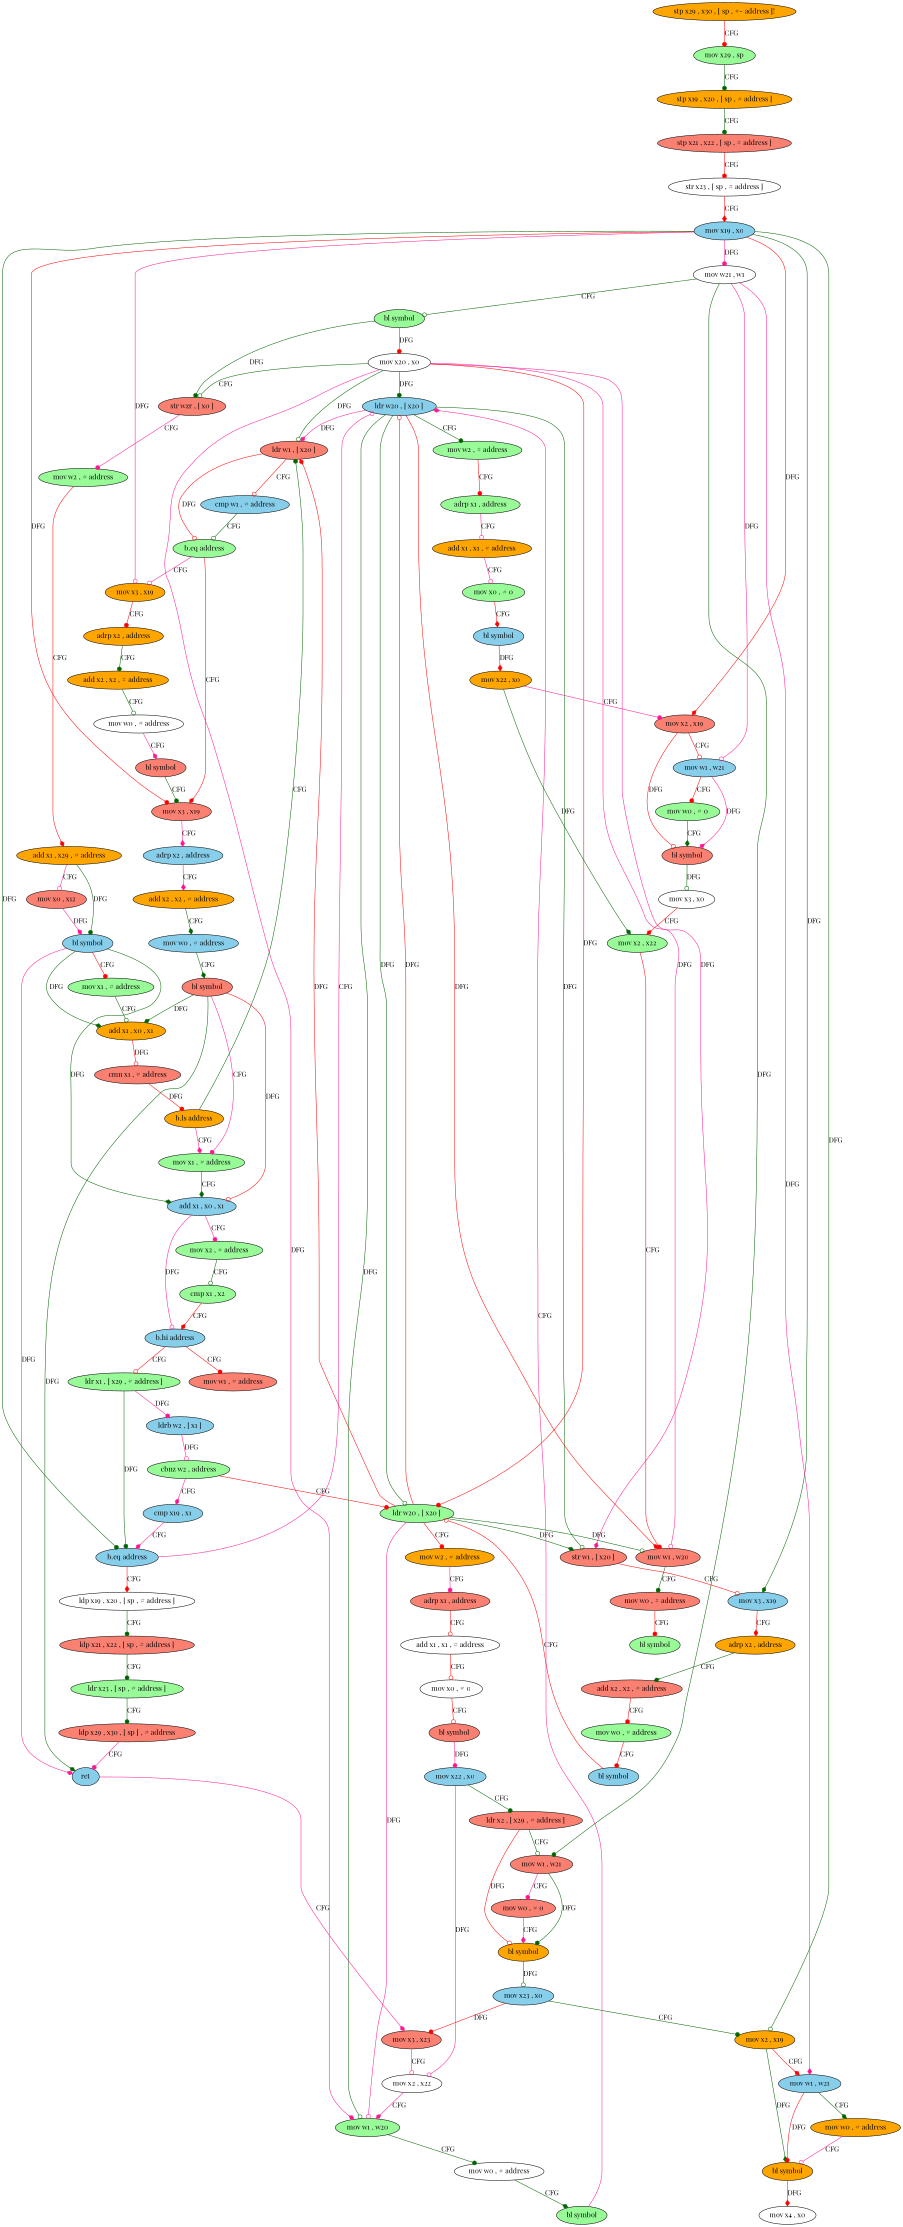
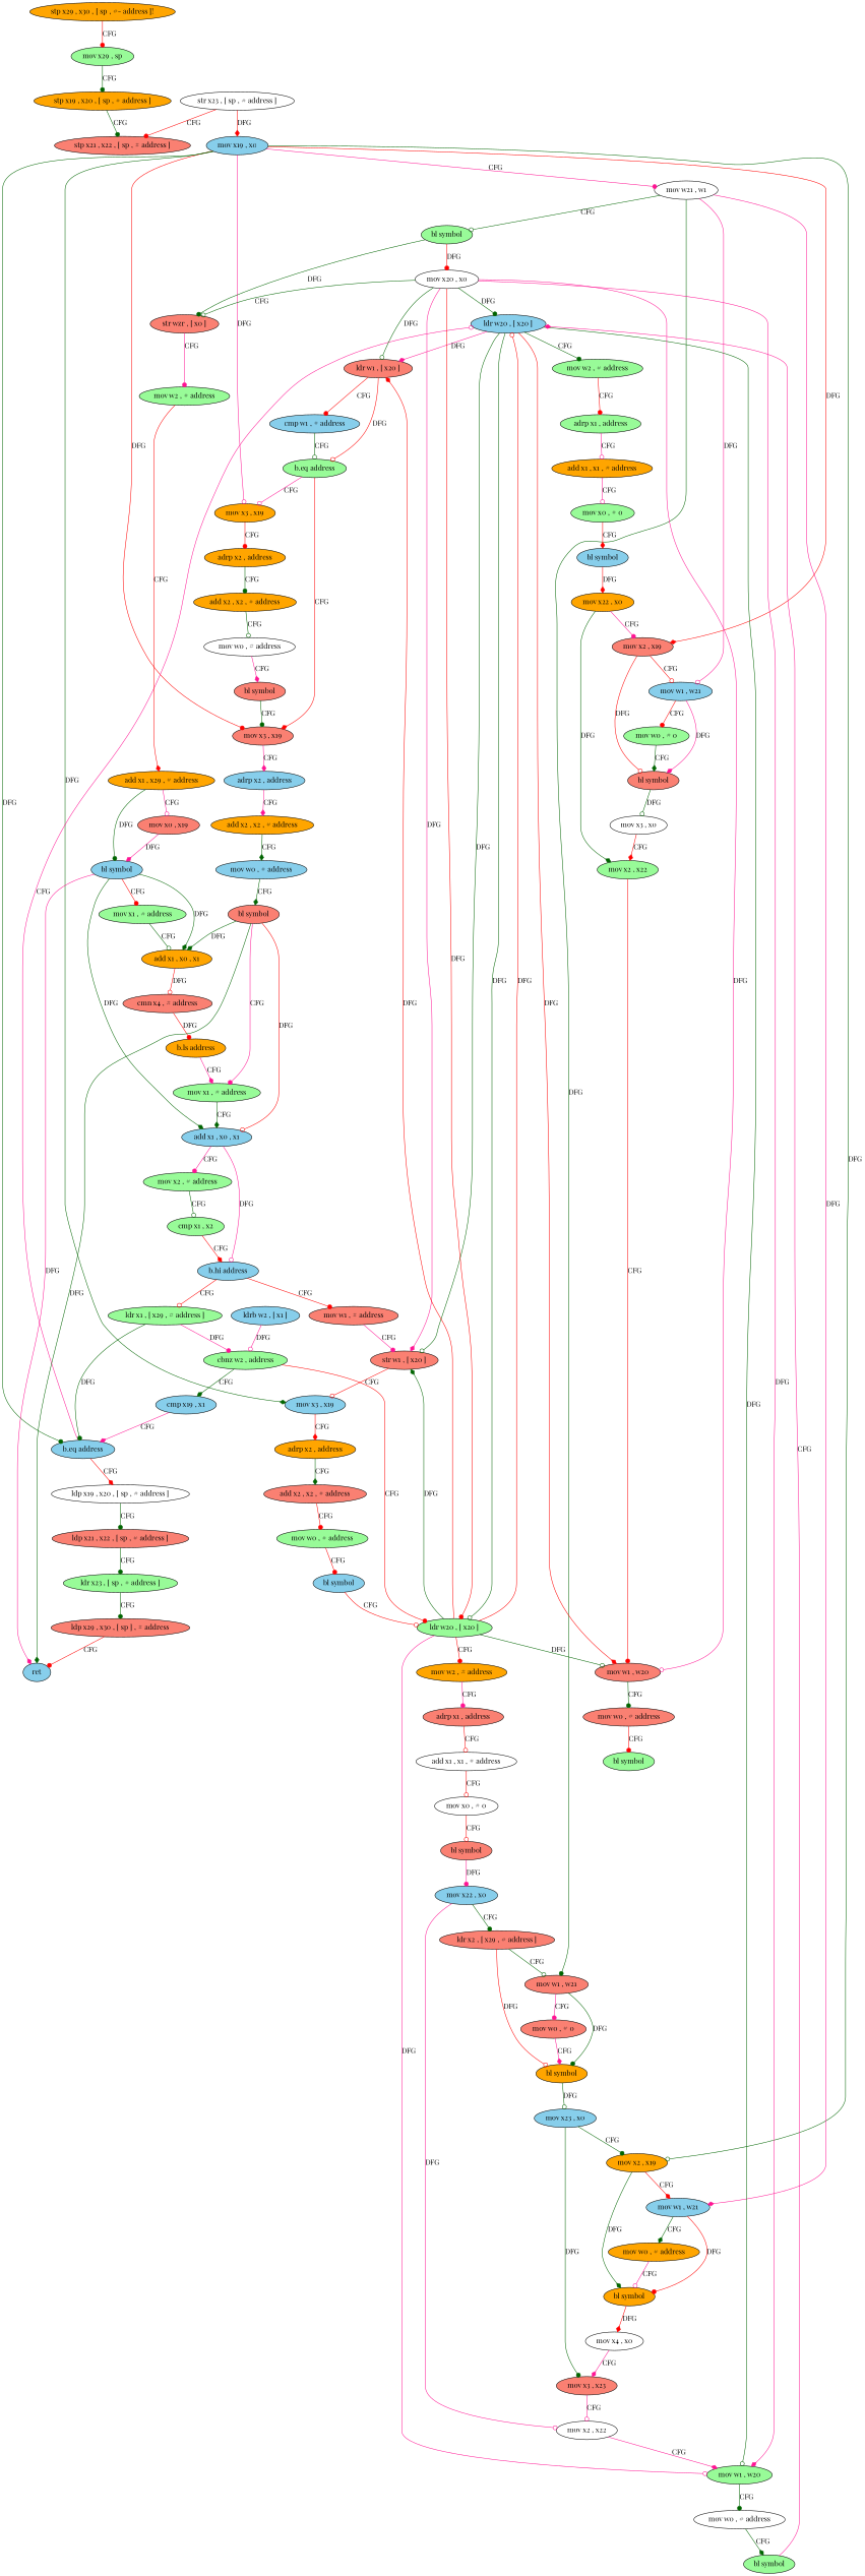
  digraph {
    fontname="Playfair Display"
    node [fillcolor=salmon fontname="Playfair Display" style=filled]
    edge [arrowhead=dot color=darkgreen fontname="Playfair Display"]
    n1 [fillcolor=orange label="stp x29 , x30 , [ sp , #- address ]!"]
    n2 [fillcolor=palegreen label="mov x29 , sp"]
    n3 [fillcolor=orange label="stp x19 , x20 , [ sp , # address ]"]
    n4 [label="stp x21 , x22 , [ sp , # address ]"]
    n5 [fillcolor=white label="str x23 , [ sp , # address ]"]
    n6 [fillcolor=skyblue label="mov x19 , x0"]
    n7 [fillcolor=white label="mov w21 , w1"]
    n8 [label="mov x3 , x19"]
    n9 [fillcolor=orange label="mov x3 , x19"]
    n10 [fillcolor=skyblue label="mov x3 , x19"]
    n11 [fillcolor=orange label="mov x2 , x19"]
    n12 [fillcolor=skyblue label="b.eq address"]
    n13 [label="mov x2 , x19"]
    n14 [fillcolor=palegreen label="bl symbol"]
    n15 [label="mov w1 , w21"]
    n16 [fillcolor=skyblue label="mov w1 , w21"]
    n17 [fillcolor=skyblue label="mov w1 , w21"]
-   n18 [label="mov x0 , x12"]
+   n18 [label="mov x0 , x19"]
    n19 [fillcolor=skyblue label="bl symbol"]
    n20 [fillcolor=skyblue label="adrp x2 , address"]
    n21 [fillcolor=orange label="adrp x2 , address"]
    n22 [fillcolor=orange label="adrp x2 , address"]
    n23 [fillcolor=orange label="bl symbol"]
    n24 [fillcolor=skyblue label="ldr w20 , [ x20 ]"]
    n25 [fillcolor=white label="ldp x19 , x20 , [ sp , # address ]"]
    n26 [label="bl symbol"]
    n27 [fillcolor=white label="mov x20 , x0"]
    n28 [label="str wzr , [ x0 ]"]
    n29 [fillcolor=orange label="bl symbol"]
    n30 [label="mov w0 , # 0"]
    n31 [fillcolor=orange label="mov w0 , # address"]
    n32 [fillcolor=palegreen label="mov w0 , # 0"]
    n33 [label="ldr w1 , [ x20 ]"]
    n34 [label="str w1 , [ x20 ]"]
    n35 [fillcolor=palegreen label="ldr w20 , [ x20 ]"]
    n36 [fillcolor=palegreen label="mov w1 , w20"]
    n37 [label="mov w1 , w20"]
    n38 [fillcolor=palegreen label="mov w2 , # address"]
    n39 [fillcolor=skyblue label="cmp w1 , # address"]
    n40 [fillcolor=palegreen label="b.eq address"]
    n41 [fillcolor=orange label="mov w2 , # address"]
    n42 [fillcolor=white label="mov w0 , # address"]
    n43 [fillcolor=palegreen label="mov w2 , # address"]
    n44 [label="mov w0 , # address"]
    n45 [fillcolor=orange label="add x1 , x29 , # address"]
    n46 [fillcolor=palegreen label="mov x1 , # address"]
    n47 [fillcolor=orange label="add x1 , x0 , x1"]
    n48 [fillcolor=skyblue label="add x1 , x0 , x1"]
    n49 [fillcolor=skyblue label=ret]
-   n50 [label="cmn x1 , # address"]
+   n50 [label="cmn x4 , # address"]
    n51 [fillcolor=palegreen label="mov x2 , # address"]
    n52 [fillcolor=skyblue label="b.hi address"]
    n53 [fillcolor=orange label="b.ls address"]
    n54 [fillcolor=palegreen label="mov x1 , # address"]
    n55 [fillcolor=palegreen label="cmp x1 , x2"]
    n56 [label="mov w1 , # address"]
    n57 [fillcolor=palegreen label="ldr x1 , [ x29 , # address ]"]
    n58 [fillcolor=skyblue label="ldrb w2 , [ x1 ]"]
    n59 [fillcolor=palegreen label="cbnz w2 , address"]
    n60 [fillcolor=orange label="add x2 , x2 , # address"]
    n61 [fillcolor=orange label="add x2 , x2 , # address"]
    n62 [label="add x2 , x2 , # address"]
    n63 [fillcolor=palegreen label="mov w0 , # address"]
    n64 [fillcolor=skyblue label="bl symbol"]
    n65 [label="adrp x1 , address"]
    n66 [fillcolor=skyblue label="cmp x19 , x1"]
    n67 [fillcolor=skyblue label="mov w0 , # address"]
    n68 [label="bl symbol"]
    n69 [fillcolor=white label="mov w0 , # address"]
    n70 [label="bl symbol"]
    n71 [fillcolor=white label="add x1 , x1 , # address"]
    n72 [fillcolor=white label="mov x0 , # 0"]
    n73 [label="bl symbol"]
    n74 [fillcolor=skyblue label="mov x22 , x0"]
    n75 [label="ldr x2 , [ x29 , # address ]"]
    n76 [fillcolor=white label="mov x2 , x22"]
    n77 [fillcolor=skyblue label="mov x23 , x0"]
    n78 [label="mov x3 , x23"]
    n79 [fillcolor=white label="mov x4 , x0"]
    n80 [fillcolor=palegreen label="bl symbol"]
    n81 [fillcolor=palegreen label="adrp x1 , address"]
    n82 [label="ldp x21 , x22 , [ sp , # address ]"]
    n83 [fillcolor=palegreen label="ldr x23 , [ sp , # address ]"]
    n84 [fillcolor=orange label="add x1 , x1 , # address"]
    n85 [fillcolor=palegreen label="mov x0 , # 0"]
    n86 [fillcolor=skyblue label="bl symbol"]
    n87 [fillcolor=orange label="mov x22 , x0"]
    n88 [fillcolor=palegreen label="mov x2 , x22"]
    n89 [fillcolor=white label="mov x3 , x0"]
    n90 [fillcolor=palegreen label="bl symbol"]
    n91 [label="ldp x29 , x30 , [ sp ] , # address"]
    n1 -> n2 [color=red label=CFG]
    n2 -> n3 [label=CFG]
    n3 -> n4 [label=CFG]
-   n4 -> n5 [color=red label=CFG]
-   n5 -> n6 [arrowhead=diamond color=red label=CFG]
-   n6 -> n7 [color=deeppink label=DFG]
+   n5 -> n4 [color=red label=CFG]
+   n5 -> n6 [arrowhead=diamond color=red label=DFG]
+   n6 -> n7 [color=deeppink label=CFG]
    n6 -> n8 [color=red label=DFG]
    n6 -> n9 [arrowhead=odot color=deeppink label=DFG]
    n6 -> n10 [arrowhead=diamond label=DFG]
    n6 -> n11 [arrowhead=odot label=DFG]
    n6 -> n12 [label=DFG]
    n6 -> n13 [arrowhead=diamond color=red label=DFG]
    n7 -> n14 [arrowhead=odot label=CFG]
    n7 -> n15 [label=DFG]
    n7 -> n16 [arrowhead=diamond color=deeppink label=DFG]
    n7 -> n17 [arrowhead=odot color=deeppink label=DFG]
    n8 -> n20 [arrowhead=diamond color=deeppink label=CFG]
    n9 -> n21 [color=red label=CFG]
    n10 -> n22 [arrowhead=diamond color=red label=CFG]
    n11 -> n16 [arrowhead=diamond color=red label=CFG]
    n11 -> n23 [arrowhead=diamond label=DFG]
    n12 -> n24 [arrowhead=odot color=deeppink label=CFG]
    n12 -> n25 [arrowhead=diamond color=red label=CFG]
    n13 -> n17 [arrowhead=odot color=red label=CFG]
    n13 -> n26 [arrowhead=odot color=red label=DFG]
    n14 -> n27 [color=red label=DFG]
    n14 -> n28 [label=DFG]
    n15 -> n29 [label=DFG]
    n15 -> n30 [color=deeppink label=CFG]
    n16 -> n23 [color=red label=DFG]
    n16 -> n31 [arrowhead=diamond label=CFG]
    n17 -> n26 [arrowhead=diamond color=deeppink label=DFG]
    n17 -> n32 [color=red label=CFG]
    n18 -> n19 [arrowhead=diamond color=deeppink label=DFG]
    n19 -> n46 [color=red label=CFG]
    n19 -> n47 [arrowhead=diamond label=DFG]
    n19 -> n48 [arrowhead=diamond label=DFG]
    n19 -> n49 [arrowhead=diamond color=deeppink label=DFG]
    n20 -> n60 [arrowhead=diamond color=deeppink label=CFG]
    n21 -> n61 [label=CFG]
    n22 -> n62 [arrowhead=diamond label=CFG]
    n23 -> n79 [arrowhead=diamond color=red label=DFG]
    n24 -> n33 [arrowhead=diamond color=deeppink label=DFG]
    n24 -> n34 [arrowhead=odot label=DFG]
    n24 -> n35 [arrowhead=odot label=DFG]
    n24 -> n36 [arrowhead=odot label=DFG]
    n24 -> n37 [arrowhead=diamond color=red label=DFG]
    n24 -> n43 [label=CFG]
    n25 -> n82 [label=CFG]
    n26 -> n89 [arrowhead=odot label=DFG]
    n27 -> n24 [label=DFG]
    n27 -> n28 [arrowhead=odot label=CFG]
    n27 -> n33 [arrowhead=odot label=DFG]
    n27 -> n34 [arrowhead=diamond color=deeppink label=DFG]
    n27 -> n35 [color=red label=DFG]
    n27 -> n36 [arrowhead=diamond color=deeppink label=DFG]
    n27 -> n37 [arrowhead=odot color=deeppink label=DFG]
    n28 -> n38 [color=deeppink label=CFG]
    n29 -> n77 [arrowhead=odot label=DFG]
    n30 -> n29 [arrowhead=diamond color=deeppink label=CFG]
    n31 -> n23 [arrowhead=odot color=deeppink label=CFG]
    n32 -> n26 [arrowhead=diamond label=CFG]
-   n33 -> n39 [arrowhead=odot color=red label=CFG]
+   n33 -> n39 [color=red label=CFG]
    n33 -> n40 [arrowhead=odot color=red label=DFG]
    n34 -> n10 [arrowhead=odot color=red label=CFG]
    n35 -> n24 [arrowhead=odot color=red label=DFG]
    n35 -> n33 [arrowhead=diamond color=red label=DFG]
    n35 -> n34 [arrowhead=diamond label=DFG]
    n35 -> n36 [arrowhead=odot color=deeppink label=DFG]
    n35 -> n37 [arrowhead=odot label=DFG]
    n35 -> n41 [color=red label=CFG]
    n36 -> n42 [label=CFG]
    n37 -> n44 [label=CFG]
    n38 -> n45 [arrowhead=diamond color=red label=CFG]
    n39 -> n40 [arrowhead=odot label=CFG]
    n40 -> n8 [arrowhead=diamond color=red label=CFG]
    n40 -> n9 [arrowhead=odot color=deeppink label=CFG]
    n41 -> n65 [color=deeppink label=CFG]
    n42 -> n80 [arrowhead=diamond label=CFG]
    n43 -> n81 [color=red label=CFG]
    n44 -> n90 [color=red label=CFG]
    n45 -> n18 [arrowhead=odot color=deeppink label=CFG]
    n45 -> n19 [label=DFG]
    n46 -> n47 [arrowhead=odot label=CFG]
    n47 -> n50 [arrowhead=odot color=red label=DFG]
    n48 -> n51 [color=deeppink label=CFG]
    n48 -> n52 [arrowhead=odot color=deeppink label=DFG]
    n50 -> n53 [color=red label=DFG]
    n51 -> n55 [arrowhead=odot label=CFG]
    n52 -> n56 [color=red label=CFG]
    n52 -> n57 [arrowhead=odot color=red label=CFG]
-   n53 -> n33 [label=CFG]
    n53 -> n54 [arrowhead=diamond color=deeppink label=CFG]
    n54 -> n48 [arrowhead=diamond label=CFG]
    n55 -> n52 [arrowhead=diamond color=red label=CFG]
+   n56 -> n34 [color=deeppink label=CFG]
    n57 -> n12 [label=DFG]
-   n57 -> n58 [color=deeppink label=DFG]
+   n57 -> n59 [color=deeppink label=DFG]
    n58 -> n59 [arrowhead=odot color=deeppink label=DFG]
    n59 -> n35 [color=red label=CFG]
-   n59 -> n66 [arrowhead=diamond color=deeppink label=CFG]
+   n59 -> n66 [arrowhead=diamond label=CFG]
    n60 -> n67 [arrowhead=diamond label=CFG]
    n61 -> n69 [arrowhead=odot label=CFG]
    n62 -> n63 [color=red label=CFG]
    n63 -> n64 [color=red label=CFG]
    n64 -> n35 [arrowhead=odot color=red label=CFG]
    n65 -> n71 [arrowhead=odot color=red label=CFG]
    n66 -> n12 [arrowhead=diamond color=deeppink label=CFG]
    n67 -> n68 [arrowhead=diamond label=CFG]
    n68 -> n47 [arrowhead=diamond label=DFG]
    n68 -> n48 [arrowhead=odot color=red label=DFG]
    n68 -> n49 [arrowhead=diamond label=DFG]
    n68 -> n54 [color=deeppink label=CFG]
    n69 -> n70 [arrowhead=diamond color=deeppink label=CFG]
    n70 -> n8 [label=CFG]
    n71 -> n72 [arrowhead=odot color=red label=CFG]
    n72 -> n73 [arrowhead=odot color=red label=CFG]
    n73 -> n74 [color=deeppink label=DFG]
    n74 -> n75 [label=CFG]
    n74 -> n76 [arrowhead=odot color=deeppink label=DFG]
    n75 -> n15 [arrowhead=odot label=CFG]
    n75 -> n29 [arrowhead=odot color=red label=DFG]
    n76 -> n36 [arrowhead=diamond color=deeppink label=CFG]
    n77 -> n11 [label=CFG]
-   n77 -> n78 [color=red label=DFG]
+   n77 -> n78 [label=DFG]
    n78 -> n76 [arrowhead=odot color=deeppink label=CFG]
-   n49 -> n78 [arrowhead=diamond color=deeppink label=CFG]
+   n79 -> n78 [arrowhead=diamond color=deeppink label=CFG]
    n80 -> n24 [arrowhead=diamond color=deeppink label=CFG]
    n81 -> n84 [arrowhead=odot color=deeppink label=CFG]
    n82 -> n83 [label=CFG]
    n83 -> n91 [label=CFG]
    n84 -> n85 [arrowhead=odot color=deeppink label=CFG]
    n85 -> n86 [arrowhead=diamond color=red label=CFG]
    n86 -> n87 [arrowhead=diamond color=red label=DFG]
    n87 -> n13 [color=deeppink label=CFG]
    n87 -> n88 [arrowhead=diamond label=DFG]
    n88 -> n37 [color=red label=CFG]
    n89 -> n88 [arrowhead=diamond color=red label=CFG]
-   n91 -> n49 [color=deeppink label=CFG]
+   n91 -> n49 [color=red label=CFG]
  }
